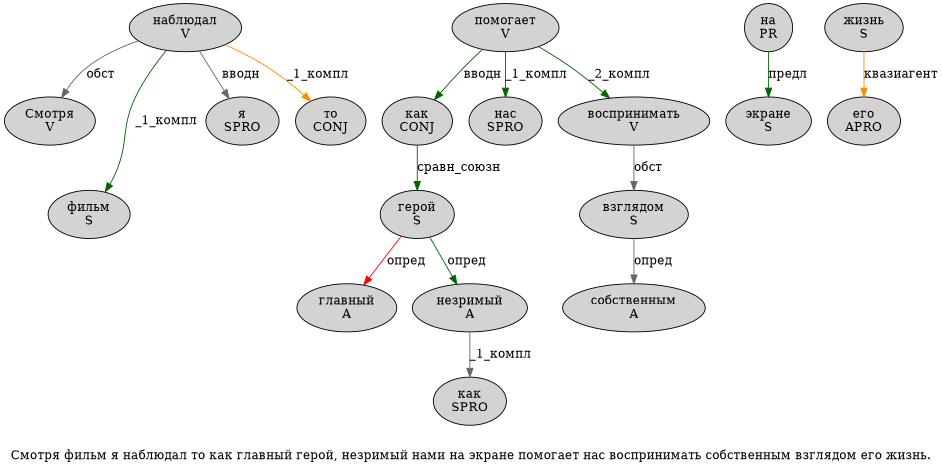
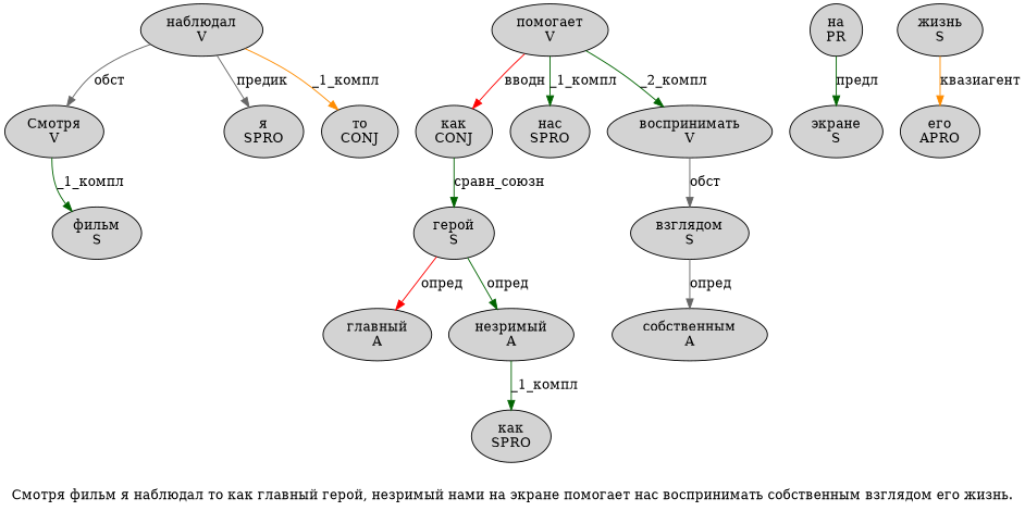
  digraph {
    label="Смотря фильм я наблюдал то как главный герой, незримый нами на экране помогает нас воспринимать собственным взглядом его жизнь."
    node [fillcolor=lightgray penwidth=1 shape=ellipse style=filled]
    edge [color=darkgreen]
    n1 [label="Смотря\nV"]
    n2 [label="фильм\nS"]
    n3 [label="я\nSPRO"]
    n4 [label="наблюдал\nV"]
    n5 [label="то\nCONJ"]
    n6 [label="как\nCONJ"]
    n7 [label="герой\nS"]
    n8 [label="главный\nA"]
    n9 [label="незримый\nA"]
    n10 [label="как\nSPRO"]
    n11 [label="на\nPR"]
    n12 [label="экране\nS"]
    n13 [label="помогает\nV"]
    n14 [label="нас\nSPRO"]
    n15 [label="воспринимать\nV"]
    n16 [label="взглядом\nS"]
    n17 [label="собственным\nA"]
    n18 [label="жизнь\nS"]
    n19 [label="его\nAPRO"]
-   n4 -> n2 [label="_1_компл"]
+   n1 -> n2 [label="_1_компл"]
    n4 -> n1 [color=gray40 label="обст"]
-   n4 -> n3 [color=gray40 label="вводн"]
+   n4 -> n3 [color=gray40 label="предик"]
    n4 -> n5 [color=darkorange label="_1_компл"]
    n6 -> n7 [label="сравн_союзн"]
    n7 -> n8 [color=red label="опред"]
    n7 -> n9 [label="опред"]
-   n9 -> n10 [color=gray40 label="_1_компл"]
+   n9 -> n10 [label="_1_компл"]
    n11 -> n12 [label="предл"]
-   n13 -> n6 [label="вводн"]
+   n13 -> n6 [color=red label="вводн"]
    n13 -> n14 [label="_1_компл"]
    n13 -> n15 [label="_2_компл"]
    n15 -> n16 [color=gray40 label="обст"]
    n16 -> n17 [color=gray40 label="опред"]
    n18 -> n19 [color=darkorange label="квазиагент"]
  }
